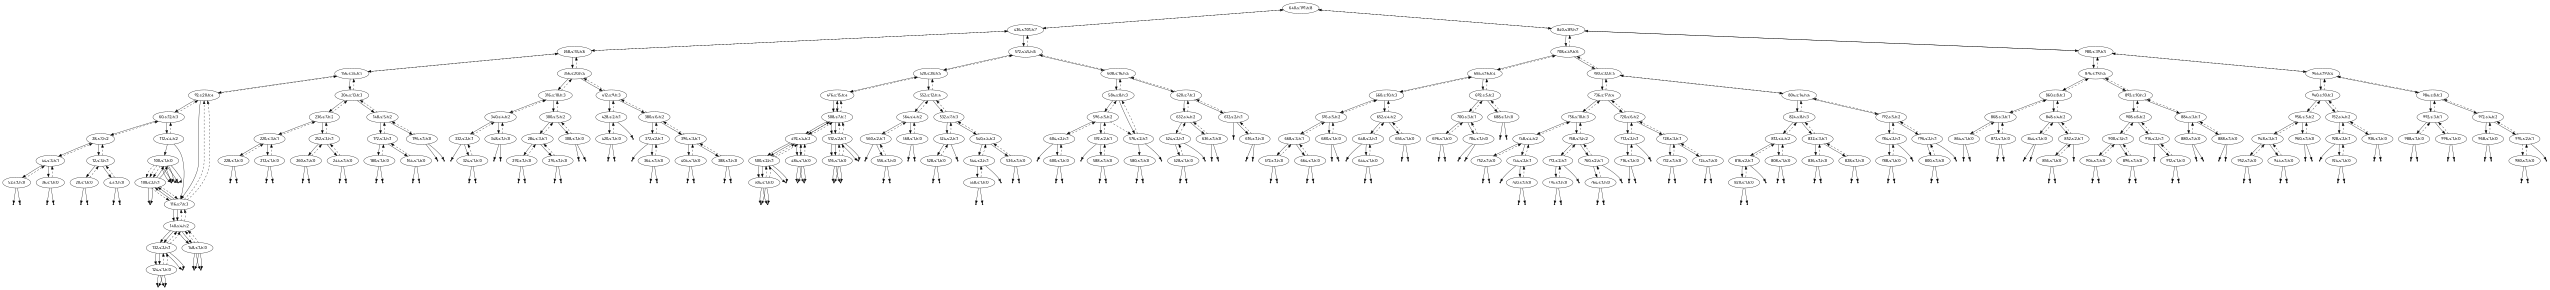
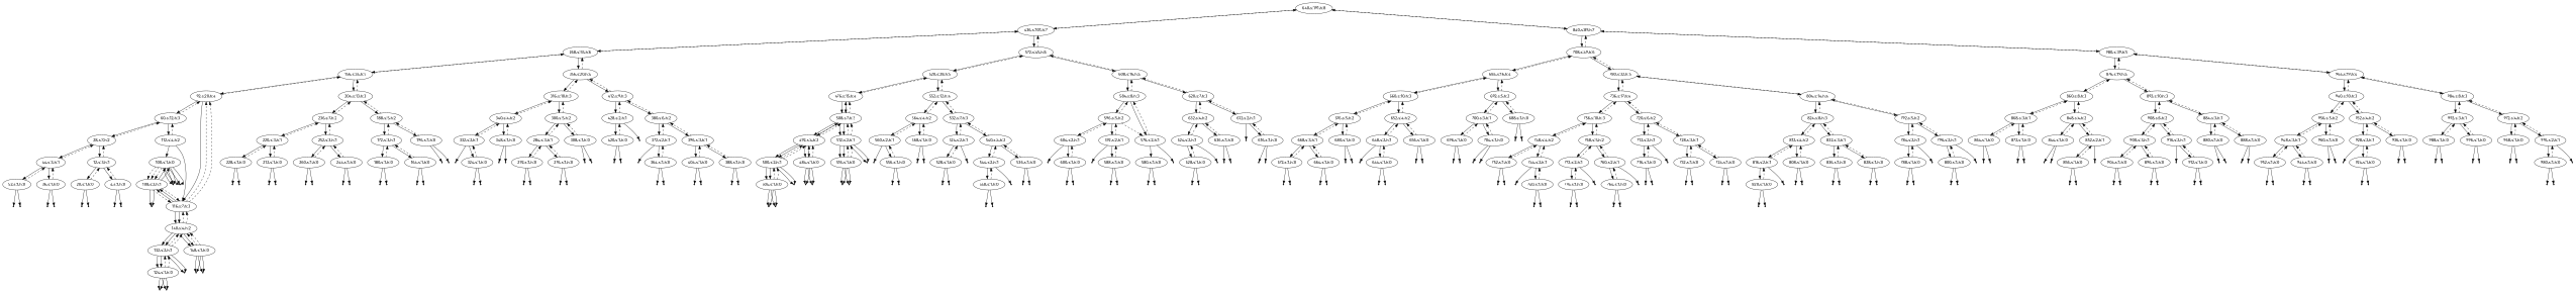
  digraph {
    fontname="Fira Sans"
    node [fontname="Fira Sans"]
    edge [fontname="Fira Sans"]
    n1 [label="640,s:191,h:8"]
    n2 [label="436,s:101,h:7"]
    n3 [label="840,s:89,h:7"]
    n4 [label="268,s:55,h:6"]
    n5 [label="572,s:45,h:6"]
    n6 [label="708,s:49,h:6"]
    n7 [label="980,s:39,h:5"]
    nulll4 [shape=point]
    n9 [label="4,s:1,h:0"]
    n10 [label="12,s:3,h:1"]
    nullr4 [shape=point]
    n12 [label="28,s:7,h:2"]
    n13 [label="20,s:1,h:0"]
    n14 [label="60,s:12,h:3"]
    n15 [label="44,s:3,h:1"]
    nulll20 [shape=point]
    nullr20 [shape=point]
    n18 [label="92,s:20,h:4"]
    n19 [label="112,s:4,h:2"]
    n20 [label="36,s:1,h:0"]
    n21 [label="52,s:1,h:0"]
    n22 [label="116,s:7,h:3"]
    n23 [label="156,s:34,h:5"]
    n24 [label="100,s:1,h:0"]
    nulll36 [shape=point]
    nullr36 [shape=point]
    nulll52 [shape=point]
    nullr52 [shape=point]
    n29 [label="108,s:2,h:1"]
    n30 [label="140,s:4,h:2"]
    n31 [label="204,s:13,h:3"]
    nulll100 [shape=point]
    nullr100 [shape=point]
    nullr108 [shape=point]
    n35 [label="132,s:2,h:1"]
    n36 [label="148,s:1,h:0"]
    nulll124 [shape=point]
    n38 [label="124,s:1,h:0"]
    nullr124 [shape=point]
    nullr132 [shape=point]
    nulll148 [shape=point]
    nullr148 [shape=point]
    n43 [label="356,s:20,h:4"]
-   n44 [label="148,s:5,h:2"]
+   n44 [label="188,s:5,h:2"]
    n45 [label="236,s:7,h:2"]
    n46 [label="316,s:10,h:3"]
    n47 [label="412,s:9,h:3"]
    nulll164 [shape=point]
    n49 [label="164,s:1,h:0"]
    n50 [label="172,s:3,h:1"]
    nullr164 [shape=point]
    n52 [label="180,s:1,h:0"]
    n53 [label="196,s:1,h:0"]
    nulll180 [shape=point]
    nullr180 [shape=point]
    nulll196 [shape=point]
    nullr196 [shape=point]
    n58 [label="220,s:3,h:1"]
    n59 [label="252,s:3,h:1"]
    nulll212 [shape=point]
    n61 [label="212,s:1,h:0"]
    nullr212 [shape=point]
    n63 [label="228,s:1,h:0"]
    nulll228 [shape=point]
    nullr228 [shape=point]
    n66 [label="244,s:1,h:0"]
    n67 [label="260,s:1,h:0"]
    nulll244 [shape=point]
    nullr244 [shape=point]
    nulll260 [shape=point]
    nullr260 [shape=point]
    n72 [label="520,s:28,h:5"]
    n73 [label="608,s:16,h:4"]
    nulll276 [shape=point]
    n75 [label="276,s:1,h:0"]
    n76 [label="284,s:3,h:1"]
    nullr276 [shape=point]
    n78 [label="300,s:5,h:2"]
    n79 [label="292,s:1,h:0"]
    n80 [label="308,s:1,h:0"]
    nulll292 [shape=point]
    nullr292 [shape=point]
    n83 [label="340,s:4,h:2"]
    nulll308 [shape=point]
    nullr308 [shape=point]
    n86 [label="332,s:2,h:1"]
    n87 [label="348,s:1,h:0"]
    n88 [label="380,s:6,h:2"]
    n89 [label="428,s:2,h:1"]
    nulll324 [shape=point]
    n91 [label="324,s:1,h:0"]
    nullr324 [shape=point]
    nullr332 [shape=point]
    nulll348 [shape=point]
    nullr348 [shape=point]
    nulll364 [shape=point]
    n97 [label="364,s:1,h:0"]
    n98 [label="372,s:2,h:1"]
    nullr364 [shape=point]
    nullr372 [shape=point]
    n101 [label="396,s:3,h:1"]
    n102 [label="388,s:1,h:0"]
    n103 [label="404,s:1,h:0"]
    n104 [label="420,s:1,h:0"]
    nullr428 [shape=point]
    nulll388 [shape=point]
    nullr388 [shape=point]
    nulll404 [shape=point]
    nullr404 [shape=point]
    nulll420 [shape=point]
    nullr420 [shape=point]
    nulll484 [shape=point]
    n113 [label="484,s:1,h:0"]
    n114 [label="492,s:4,h:2"]
    nullr484 [shape=point]
    n116 [label="508,s:7,h:3"]
    n117 [label="500,s:2,h:1"]
    n118 [label="476,s:15,h:4"]
    n119 [label="512,s:2,h:1"]
    nulll500 [shape=point]
    n121 [label="504,s:1,h:0"]
    nulll512 [shape=point]
    n123 [label="516,s:1,h:0"]
    nulll504 [shape=point]
    nullr504 [shape=point]
    n126 [label="552,s:12,h:4"]
    nulll516 [shape=point]
    nullr516 [shape=point]
    n129 [label="532,s:7,h:3"]
    n130 [label="564,s:4,h:2"]
    n131 [label="584,s:8,h:3"]
    n132 [label="620,s:7,h:3"]
    nulll524 [shape=point]
    n134 [label="524,s:2,h:1"]
    n135 [label="528,s:1,h:0"]
    n136 [label="540,s:4,h:2"]
    nulll528 [shape=point]
    nullr528 [shape=point]
    n139 [label="536,s:1,h:0"]
    n140 [label="544,s:2,h:1"]
    n141 [label="560,s:2,h:1"]
    n142 [label="568,s:1,h:0"]
    nulll536 [shape=point]
    nullr536 [shape=point]
    nulll544 [shape=point]
    n146 [label="548,s:1,h:0"]
    nulll548 [shape=point]
    nullr548 [shape=point]
    nulll556 [shape=point]
    n150 [label="556,s:1,h:0"]
    nullr556 [shape=point]
    nullr560 [shape=point]
    nulll568 [shape=point]
    nullr568 [shape=point]
    nulll576 [shape=point]
    n156 [label="576,s:2,h:1"]
    n157 [label="580,s:1,h:0"]
    n158 [label="596,s:5,h:2"]
    nulll580 [shape=point]
    nullr580 [shape=point]
    n161 [label="592,s:2,h:1"]
    n162 [label="604,s:2,h:1"]
    n163 [label="612,s:2,h:1"]
    n164 [label="632,s:4,h:2"]
    nulll588 [shape=point]
    n166 [label="588,s:1,h:0"]
    nullr588 [shape=point]
    nullr592 [shape=point]
    n169 [label="600,s:1,h:0"]
    nullr604 [shape=point]
    nulll600 [shape=point]
    nullr600 [shape=point]
    nulll612 [shape=point]
    n174 [label="616,s:1,h:0"]
    nulll616 [shape=point]
    nullr616 [shape=point]
    n177 [label="624,s:2,h:1"]
    n178 [label="636,s:1,h:0"]
    nulll624 [shape=point]
    n180 [label="628,s:1,h:0"]
    nulll628 [shape=point]
    nullr628 [shape=point]
    nulll636 [shape=point]
    nullr636 [shape=point]
    nulll644 [shape=point]
    n186 [label="644,s:1,h:0"]
    n187 [label="648,s:2,h:1"]
    nullr644 [shape=point]
    n189 [label="652,s:4,h:2"]
    nullr648 [shape=point]
    n191 [label="660,s:10,h:3"]
    n192 [label="656,s:1,h:0"]
    n193 [label="684,s:16,h:4"]
    n194 [label="676,s:5,h:2"]
    nulll656 [shape=point]
    nullr656 [shape=point]
    n197 [label="692,s:5,h:2"]
    n198 [label="668,s:3,h:1"]
    n199 [label="680,s:1,h:0"]
    n200 [label="780,s:32,h:5"]
    n201 [label="688,s:1,h:0"]
    n202 [label="700,s:3,h:1"]
    nulll664 [shape=point]
    n204 [label="664,s:1,h:0"]
    nullr664 [shape=point]
    n206 [label="672,s:1,h:0"]
    nulll672 [shape=point]
    nullr672 [shape=point]
    nulll680 [shape=point]
    nullr680 [shape=point]
    n211 [label="736,s:17,h:4"]
    n212 [label="804,s:14,h:4"]
    nulll688 [shape=point]
    nullr688 [shape=point]
    n215 [label="696,s:1,h:0"]
    n216 [label="704,s:1,h:0"]
    nulll696 [shape=point]
    nullr696 [shape=point]
    nulll704 [shape=point]
    nullr704 [shape=point]
    n221 [label="876,s:19,h:4"]
    n222 [label="964,s:19,h:4"]
    nulll712 [shape=point]
    n224 [label="712,s:2,h:1"]
    n225 [label="720,s:6,h:2"]
    n226 [label="716,s:1,h:0"]
    n227 [label="728,s:3,h:1"]
    nulll716 [shape=point]
    nullr716 [shape=point]
    n230 [label="756,s:10,h:3"]
    n231 [label="724,s:1,h:0"]
    n232 [label="732,s:1,h:0"]
    n233 [label="748,s:4,h:2"]
    n234 [label="768,s:5,h:2"]
    nulll724 [shape=point]
    nullr724 [shape=point]
    nulll732 [shape=point]
    nullr732 [shape=point]
    n239 [label="792,s:5,h:2"]
    n240 [label="824,s:8,h:3"]
    nulll740 [shape=point]
    n242 [label="740,s:1,h:0"]
    n243 [label="744,s:2,h:1"]
    nullr740 [shape=point]
    nullr744 [shape=point]
    n246 [label="752,s:1,h:0"]
    nulll752 [shape=point]
    nullr752 [shape=point]
    n249 [label="760,s:2,h:1"]
    n250 [label="772,s:2,h:1"]
    nulll760 [shape=point]
    n252 [label="764,s:1,h:0"]
    nulll764 [shape=point]
    nullr764 [shape=point]
    nulll772 [shape=point]
    n256 [label="776,s:1,h:0"]
    nulll776 [shape=point]
    nullr776 [shape=point]
    nulll784 [shape=point]
    n260 [label="784,s:2,h:1"]
    n261 [label="788,s:1,h:0"]
    n262 [label="796,s:2,h:1"]
    nulll788 [shape=point]
    nullr788 [shape=point]
    nulll796 [shape=point]
    n266 [label="800,s:1,h:0"]
    n267 [label="812,s:4,h:2"]
    n268 [label="832,s:3,h:1"]
    nulll800 [shape=point]
    nullr800 [shape=point]
    nulll808 [shape=point]
    n272 [label="808,s:1,h:0"]
    nullr808 [shape=point]
    n274 [label="816,s:2,h:1"]
    nulll816 [shape=point]
    n276 [label="820,s:1,h:0"]
    n277 [label="828,s:1,h:0"]
    n278 [label="836,s:1,h:0"]
    nulll820 [shape=point]
    nullr820 [shape=point]
    nulll828 [shape=point]
    nullr828 [shape=point]
    nulll836 [shape=point]
    nullr836 [shape=point]
    nulll844 [shape=point]
    n286 [label="844,s:1,h:0"]
    n287 [label="848,s:4,h:2"]
    nullr844 [shape=point]
    n289 [label="860,s:8,h:3"]
    n290 [label="852,s:2,h:1"]
    n291 [label="868,s:3,h:1"]
    nulll852 [shape=point]
    n293 [label="856,s:1,h:0"]
    n294 [label="892,s:10,h:3"]
    n295 [label="864,s:1,h:0"]
    n296 [label="872,s:1,h:0"]
    nulll856 [shape=point]
    nullr856 [shape=point]
    n299 [label="884,s:3,h:1"]
    n300 [label="908,s:6,h:2"]
    nulll864 [shape=point]
    nullr864 [shape=point]
    nulll872 [shape=point]
    nullr872 [shape=point]
    n305 [label="940,s:10,h:3"]
    n306 [label="984,s:8,h:3"]
    nulll880 [shape=point]
    n308 [label="880,s:1,h:0"]
    nullr880 [shape=point]
    n310 [label="888,s:1,h:0"]
    nulll888 [shape=point]
    nullr888 [shape=point]
    n313 [label="900,s:3,h:1"]
    n314 [label="916,s:2,h:1"]
    nulll896 [shape=point]
    n316 [label="896,s:1,h:0"]
    nullr896 [shape=point]
    n318 [label="904,s:1,h:0"]
    nulll904 [shape=point]
    nullr904 [shape=point]
    n321 [label="912,s:1,h:0"]
    nullr916 [shape=point]
    nulll912 [shape=point]
    nullr912 [shape=point]
    nulll924 [shape=point]
    n326 [label="924,s:1,h:0"]
    n327 [label="928,s:2,h:1"]
    nullr924 [shape=point]
    n329 [label="932,s:4,h:2"]
    nullr928 [shape=point]
    n331 [label="936,s:1,h:0"]
    n332 [label="956,s:5,h:2"]
    nulll936 [shape=point]
    nullr936 [shape=point]
    n335 [label="948,s:3,h:1"]
    n336 [label="960,s:1,h:0"]
    n337 [label="972,s:4,h:2"]
    n338 [label="992,s:3,h:1"]
    nulll944 [shape=point]
    n340 [label="944,s:1,h:0"]
    nullr944 [shape=point]
    n342 [label="952,s:1,h:0"]
    nulll952 [shape=point]
    nullr952 [shape=point]
    nulll960 [shape=point]
    nullr960 [shape=point]
    nulll968 [shape=point]
    n348 [label="968,s:1,h:0"]
    nullr968 [shape=point]
    n350 [label="976,s:2,h:1"]
    nulll976 [shape=point]
    n352 [label="980,s:1,h:0"]
    n353 [label="988,s:1,h:0"]
    n354 [label="996,s:1,h:0"]
    nulll980 [shape=point]
    nullr980 [shape=point]
    nulll988 [shape=point]
    nullr988 [shape=point]
    nulll996 [shape=point]
    nullr996 [shape=point]
    subgraph sub_1 {
      rank=same
      n1
    }
    n1 -> n2
    n1 -> n3
    n2 -> n1 [style=dashed]
    n2 -> n4
    n2 -> n5
    n3 -> n1 [style=dashed]
    n3 -> n6
    n3 -> n7
    n4 -> n2 [style=dashed]
    n4 -> n23
    n4 -> n43
    n5 -> n2 [style=dashed]
    n5 -> n72
    n5 -> n73
    n6 -> n3 [style=dashed]
    n6 -> n193
    n6 -> n200
-   n7 -> n3 [style=solid]
+   n7 -> n3 [style=dashed]
    n7 -> n221
    n7 -> n222
    n9 -> nulll4
    n9 -> n10 [style=dashed]
    n9 -> nullr4
    n10 -> n9
    n10 -> n12 [style=dashed]
    n10 -> n13
    n12 -> n10
    n12 -> n14 [style=dashed]
    n12 -> n15
    n13 -> n10 [style=dashed]
    n13 -> nulll20
    n13 -> nullr20
    n14 -> n12
    n14 -> n18 [style=dashed]
    n14 -> n19
    n15 -> n12 [style=dashed]
    n15 -> n20
    n15 -> n21
    n18 -> n14
    n18 -> n22
    n18 -> n23 [style=dashed]
    n19 -> n14 [style=dashed]
    n19 -> n22
    n19 -> n24
    n20 -> n15 [style=dashed]
    n20 -> nulll36
    n20 -> nullr36
    n21 -> n15 [style=dashed]
    n21 -> nulll52
    n21 -> nullr52
    n22 -> n18 [style=dashed]
    n22 -> n18 [style=dashed]
    n22 -> n29
    n22 -> n29
    n22 -> n30
    n22 -> n30
    n23 -> n4 [style=dashed]
    n23 -> n18
    n23 -> n31
    n24 -> n29 [style=dashed]
    n24 -> n29 [style=dashed]
    n24 -> n29 [style=dashed]
    n24 -> nulll100
    n24 -> nulll100
    n24 -> nulll100
    n24 -> nullr100
    n24 -> nullr100
    n24 -> nullr100
    n29 -> n22 [style=dashed]
    n29 -> n22 [style=dashed]
    n29 -> n24
    n29 -> n24
    n29 -> nullr108
    n29 -> nullr108
    n30 -> n22 [style=dashed]
    n30 -> n22 [style=dashed]
    n30 -> n35
    n30 -> n35
    n30 -> n36
    n30 -> n36
    n31 -> n23 [style=dashed]
    n31 -> n44
    n31 -> n45
    n35 -> n30 [style=dashed]
    n35 -> n30 [style=dashed]
    n35 -> n38
    n35 -> n38
    n35 -> nullr132
    n35 -> nullr132
    n36 -> n30 [style=dashed]
    n36 -> n30 [style=dashed]
    n36 -> nulll148
    n36 -> nulll148
    n36 -> nullr148
    n36 -> nullr148
    n38 -> n35 [style=dashed]
    n38 -> n35 [style=dashed]
    n38 -> nulll124
    n38 -> nulll124
    n38 -> nullr124
    n38 -> nullr124
    n43 -> n4 [style=dashed]
    n43 -> n46
    n43 -> n47
    n44 -> n31 [style=dashed]
    n44 -> n50
    n44 -> n53
    n45 -> n31 [style=dashed]
    n45 -> n58
    n45 -> n59
    n46 -> n43 [style=dashed]
    n46 -> n78
    n46 -> n83
    n47 -> n43 [style=dashed]
    n47 -> n88
    n47 -> n89
    n49 -> nulll164
    n49 -> n50 [style=dashed]
    n49 -> nullr164
    n50 -> n44 [style=dashed]
    n50 -> n49
    n50 -> n52
    n52 -> n50 [style=dashed]
    n52 -> nulll180
    n52 -> nullr180
    n53 -> n44 [style=dashed]
    n53 -> nulll196
    n53 -> nullr196
    n58 -> n45 [style=dashed]
    n58 -> n61
    n58 -> n63
    n59 -> n45 [style=dashed]
    n59 -> n66
    n59 -> n67
    n61 -> n58 [style=dashed]
    n61 -> nulll212
    n61 -> nullr212
    n63 -> n58 [style=dashed]
    n63 -> nulll228
    n63 -> nullr228
    n66 -> n59 [style=dashed]
    n66 -> nulll244
    n66 -> nullr244
    n67 -> n59 [style=dashed]
    n67 -> nulll260
    n67 -> nullr260
    n72 -> n5 [style=dashed]
    n72 -> n118
    n72 -> n126
    n73 -> n5 [style=dashed]
    n73 -> n131
    n73 -> n132
    n75 -> nulll276
    n75 -> n76 [style=dashed]
    n75 -> nullr276
    n76 -> n75
    n76 -> n78 [style=dashed]
    n76 -> n79
    n78 -> n46 [style=dashed]
    n78 -> n76
    n78 -> n80
    n79 -> n76 [style=dashed]
    n79 -> nulll292
    n79 -> nullr292
    n80 -> n78 [style=dashed]
    n80 -> nulll308
    n80 -> nullr308
    n83 -> n46 [style=dashed]
    n83 -> n86
    n83 -> n87
    n86 -> n83 [style=dashed]
    n86 -> n91
    n86 -> nullr332
    n87 -> n83 [style=dashed]
    n87 -> nulll348
    n87 -> nullr348
    n88 -> n47 [style=dashed]
    n88 -> n98
    n88 -> n101
    n89 -> n47 [style=dashed]
    n89 -> n104
    n89 -> nullr428
    n91 -> n86 [style=dashed]
    n91 -> nulll324
    n91 -> nullr324
    n97 -> nulll364
    n97 -> n98 [style=dashed]
    n97 -> nullr364
    n98 -> n88 [style=dashed]
    n98 -> n97
    n98 -> nullr372
    n101 -> n88 [style=dashed]
    n101 -> n102
    n101 -> n103
    n102 -> n101 [style=dashed]
    n102 -> nulll388
    n102 -> nullr388
    n103 -> n101 [style=dashed]
    n103 -> nulll404
    n103 -> nullr404
    n104 -> n89 [style=dashed]
    n104 -> nulll420
    n104 -> nullr420
    n113 -> nulll484
    n113 -> nulll484
    n113 -> n114 [style=dashed]
    n113 -> n114 [style=dashed]
    n113 -> nullr484
    n113 -> nullr484
    n114 -> n113
    n114 -> n113
    n114 -> n116 [style=dashed]
    n114 -> n116 [style=dashed]
    n114 -> n117
    n114 -> n117
    n116 -> n114
    n116 -> n114
    n116 -> n118 [style=dashed]
    n116 -> n118 [style=dashed]
    n116 -> n119
    n116 -> n119
    n117 -> n114 [style=dashed]
    n117 -> n114 [style=dashed]
    n117 -> nulll500
    n117 -> nulll500
    n117 -> n121
    n117 -> n121
    n118 -> n72 [style=dashed]
    n118 -> n116
    n118 -> n116
    n119 -> n116 [style=dashed]
    n119 -> n116 [style=dashed]
    n119 -> nulll512
    n119 -> nulll512
    n119 -> n123
    n119 -> n123
    n121 -> n117 [style=dashed]
    n121 -> n117 [style=dashed]
    n121 -> nulll504
    n121 -> nulll504
    n121 -> nullr504
    n121 -> nullr504
    n123 -> n119 [style=dashed]
    n123 -> n119 [style=dashed]
    n123 -> nulll516
    n123 -> nulll516
    n123 -> nullr516
    n123 -> nullr516
    n126 -> n72 [style=dashed]
    n126 -> n129
    n126 -> n130
    n129 -> n126 [style=dashed]
    n129 -> n134
    n129 -> n136
    n130 -> n126 [style=dashed]
    n130 -> n141
    n130 -> n142
    n131 -> n73 [style=dashed]
    n131 -> n156
    n131 -> n158
    n132 -> n73 [style=dashed]
    n132 -> n163
    n132 -> n164
    n134 -> n129 [style=dashed]
    n134 -> nulll524
    n134 -> n135
    n135 -> n134 [style=dashed]
    n135 -> nulll528
    n135 -> nullr528
    n136 -> n129 [style=dashed]
    n136 -> n139
    n136 -> n140
    n139 -> n136 [style=dashed]
    n139 -> nulll536
    n139 -> nullr536
    n140 -> n136 [style=dashed]
    n140 -> nulll544
    n140 -> n146
    n141 -> n130 [style=dashed]
    n141 -> n150
    n141 -> nullr560
    n142 -> n130 [style=dashed]
    n142 -> nulll568
    n142 -> nullr568
    n146 -> n140 [style=dashed]
    n146 -> nulll548
    n146 -> nullr548
    n150 -> n141 [style=dashed]
    n150 -> nulll556
    n150 -> nullr556
    n156 -> n131 [style=dashed]
    n156 -> nulll576
    n156 -> n157
    n157 -> nulll580
    n157 -> nullr580
    n158 -> n131 [style=dashed]
    n158 -> n156 [style=dashed]
    n158 -> n161
    n158 -> n162
    n161 -> n158 [style=dashed]
    n161 -> n166
    n161 -> nullr592
    n162 -> n158 [style=dashed]
    n162 -> n169
    n162 -> nullr604
    n163 -> n132 [style=dashed]
    n163 -> nulll612
    n163 -> n174
    n164 -> n132 [style=dashed]
    n164 -> n177
    n164 -> n178
    n166 -> n161 [style=dashed]
    n166 -> nulll588
    n166 -> nullr588
    n169 -> n162 [style=dashed]
    n169 -> nulll600
    n169 -> nullr600
    n174 -> n163 [style=dashed]
    n174 -> nulll616
    n174 -> nullr616
    n177 -> n164 [style=dashed]
    n177 -> nulll624
    n177 -> n180
    n178 -> n164 [style=dashed]
    n178 -> nulll636
    n178 -> nullr636
    n180 -> n177 [style=dashed]
    n180 -> nulll628
    n180 -> nullr628
    n186 -> nulll644
    n186 -> n187 [style=dashed]
    n186 -> nullr644
    n187 -> n186
    n187 -> n189 [style=dashed]
    n187 -> nullr648
    n189 -> n187
    n189 -> n191 [style=dashed]
    n189 -> n192
    n191 -> n189
    n191 -> n193 [style=dashed]
    n191 -> n194
    n192 -> n189 [style=dashed]
    n192 -> nulll656
    n192 -> nullr656
    n193 -> n6 [style=dashed]
    n193 -> n191
    n193 -> n197
    n194 -> n191 [style=dashed]
    n194 -> n198
    n194 -> n199
    n197 -> n193 [style=dashed]
    n197 -> n201
    n197 -> n202
    n198 -> n194 [style=dashed]
    n198 -> n204
    n198 -> n206
    n199 -> n194 [style=dashed]
    n199 -> nulll680
    n199 -> nullr680
    n200 -> n6 [style=dashed]
    n200 -> n211
    n200 -> n212
    n201 -> n197 [style=dashed]
    n201 -> nulll688
    n201 -> nullr688
    n202 -> n197 [style=dashed]
    n202 -> n215
    n202 -> n216
    n204 -> n198 [style=dashed]
    n204 -> nulll664
    n204 -> nullr664
    n206 -> n198 [style=dashed]
    n206 -> nulll672
    n206 -> nullr672
    n211 -> n200 [style=dashed]
    n211 -> n225
    n211 -> n230
    n212 -> n200 [style=dashed]
    n212 -> n239
    n212 -> n240
    n215 -> n202 [style=dashed]
    n215 -> nulll696
    n215 -> nullr696
    n216 -> n202 [style=dashed]
    n216 -> nulll704
    n216 -> nullr704
    n221 -> n7 [style=dashed]
    n221 -> n289
    n221 -> n294
    n222 -> n7 [style=dashed]
    n222 -> n305
    n222 -> n306
    n224 -> nulll712
    n224 -> n225 [style=dashed]
    n224 -> n226
    n225 -> n211 [style=dashed]
    n225 -> n224
    n225 -> n227
    n226 -> n224 [style=dashed]
    n226 -> nulll716
    n226 -> nullr716
    n227 -> n225 [style=dashed]
    n227 -> n231
    n227 -> n232
    n230 -> n211 [style=dashed]
    n230 -> n233
    n230 -> n234
    n231 -> n227 [style=dashed]
    n231 -> nulll724
    n231 -> nullr724
    n232 -> n227 [style=dashed]
    n232 -> nulll732
    n232 -> nullr732
    n233 -> n230 [style=dashed]
    n233 -> n243
    n233 -> n246
    n234 -> n230 [style=dashed]
    n234 -> n249
    n234 -> n250
    n239 -> n212 [style=dashed]
    n239 -> n260
    n239 -> n262
    n240 -> n212 [style=dashed]
    n240 -> n267
    n240 -> n268
    n242 -> nulll740
    n242 -> n243 [style=dashed]
    n242 -> nullr740
    n243 -> n233 [style=dashed]
    n243 -> n242
    n243 -> nullr744
    n246 -> n233 [style=dashed]
    n246 -> nulll752
    n246 -> nullr752
    n249 -> n234 [style=dashed]
    n249 -> nulll760
    n249 -> n252
    n250 -> n234 [style=dashed]
    n250 -> nulll772
    n250 -> n256
    n252 -> n249 [style=dashed]
    n252 -> nulll764
    n252 -> nullr764
    n256 -> n250 [style=dashed]
    n256 -> nulll776
    n256 -> nullr776
    n260 -> n239 [style=dashed]
    n260 -> nulll784
    n260 -> n261
    n261 -> n260 [style=dashed]
    n261 -> nulll788
    n261 -> nullr788
    n262 -> n239 [style=dashed]
    n262 -> nulll796
    n262 -> n266
    n266 -> n262 [style=dashed]
    n266 -> nulll800
    n266 -> nullr800
    n267 -> n240 [style=dashed]
    n267 -> n272
    n267 -> n274
    n268 -> n240 [style=dashed]
    n268 -> n277
    n268 -> n278
    n272 -> n267 [style=dashed]
    n272 -> nulll808
    n272 -> nullr808
    n274 -> n267 [style=dashed]
    n274 -> nulll816
    n274 -> n276
    n276 -> n274 [style=dashed]
    n276 -> nulll820
    n276 -> nullr820
    n277 -> n268 [style=dashed]
    n277 -> nulll828
    n277 -> nullr828
    n278 -> n268 [style=dashed]
    n278 -> nulll836
    n278 -> nullr836
    n286 -> nulll844
    n286 -> n287 [style=dashed]
    n286 -> nullr844
    n287 -> n286
    n287 -> n289 [style=dashed]
    n287 -> n290
    n289 -> n221 [style=dashed]
    n289 -> n287
    n289 -> n291
    n290 -> n287 [style=dashed]
    n290 -> nulll852
    n290 -> n293
    n291 -> n289 [style=dashed]
    n291 -> n295
    n291 -> n296
    n293 -> n290 [style=dashed]
    n293 -> nulll856
    n293 -> nullr856
    n294 -> n221 [style=dashed]
    n294 -> n299
    n294 -> n300
    n295 -> n291 [style=dashed]
    n295 -> nulll864
    n295 -> nullr864
    n296 -> n291 [style=dashed]
    n296 -> nulll872
    n296 -> nullr872
    n299 -> n294 [style=dashed]
    n299 -> n308
    n299 -> n310
    n300 -> n294 [style=dashed]
    n300 -> n313
    n300 -> n314
    n305 -> n222 [style=dashed]
    n305 -> n329
    n305 -> n332
    n306 -> n222 [style=dashed]
    n306 -> n337
    n306 -> n338
    n308 -> n299 [style=dashed]
    n308 -> nulll880
    n308 -> nullr880
    n310 -> n299 [style=dashed]
    n310 -> nulll888
    n310 -> nullr888
    n313 -> n300 [style=dashed]
    n313 -> n316
    n313 -> n318
    n314 -> n300 [style=dashed]
    n314 -> n321
    n314 -> nullr916
    n316 -> n313 [style=dashed]
    n316 -> nulll896
    n316 -> nullr896
    n318 -> n313 [style=dashed]
    n318 -> nulll904
    n318 -> nullr904
    n321 -> n314 [style=dashed]
    n321 -> nulll912
    n321 -> nullr912
    n326 -> nulll924
    n326 -> n327 [style=dashed]
    n326 -> nullr924
    n327 -> n326
    n327 -> n329 [style=dashed]
    n327 -> nullr928
    n329 -> n305 [style=dashed]
    n329 -> n327
    n329 -> n331
    n331 -> n329 [style=dashed]
    n331 -> nulll936
    n331 -> nullr936
    n332 -> n305 [style=dashed]
    n332 -> n335
    n332 -> n336
    n335 -> n332 [style=dashed]
    n335 -> n340
    n335 -> n342
    n336 -> n332 [style=dashed]
    n336 -> nulll960
    n336 -> nullr960
    n337 -> n306 [style=dashed]
    n337 -> n348
    n337 -> n350
    n338 -> n306 [style=dashed]
    n338 -> n353
    n338 -> n354
    n340 -> n335 [style=dashed]
    n340 -> nulll944
    n340 -> nullr944
    n342 -> n335 [style=dashed]
    n342 -> nulll952
    n342 -> nullr952
    n348 -> n337 [style=dashed]
    n348 -> nulll968
    n348 -> nullr968
    n350 -> n337 [style=dashed]
    n350 -> nulll976
-   n350 -> n352 [style=dashed]
+   n350 -> n352
    n352 -> n350 [style=dashed]
    n352 -> nulll980
    n352 -> nullr980
    n353 -> n338 [style=dashed]
    n353 -> nulll988
    n353 -> nullr988
    n354 -> n338 [style=dashed]
    n354 -> nulll996
    n354 -> nullr996
  }
